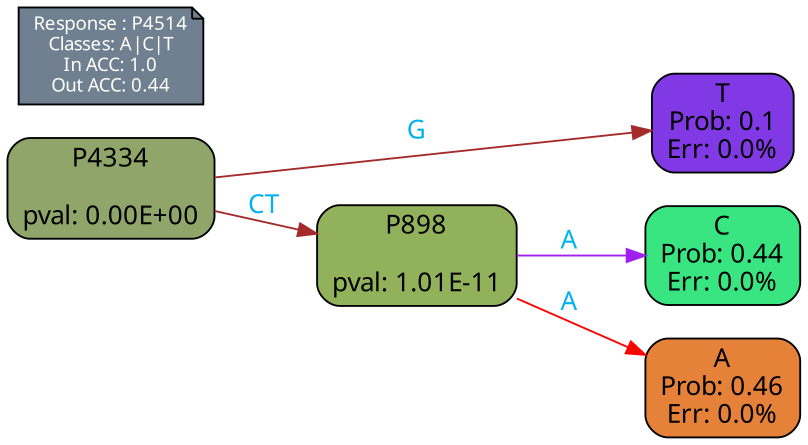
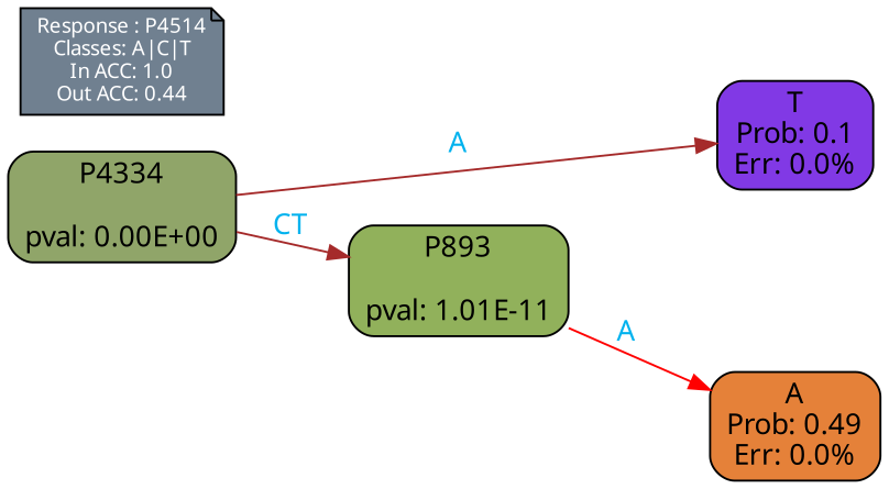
  digraph {
    fontname="Noto Sans"
    rankdir=LR
    ranksep=equally
    splines=polylines
    node [color=black fontname="Noto Sans" shape=box style="filled, rounded"]
    edge [color=brown fontcolor=deepskyblue2 fontname="Noto Sans"]
-   n1 [fillcolor="#39e581" label="C\nProb: 0.44\nErr: 0.0%"]
-   n2 [fillcolor="#e58139" label="A\nProb: 0.46\nErr: 0.0%"]
+   n2 [fillcolor="#e58139" label="A\nProb: 0.49\nErr: 0.0%"]
    n3 [fillcolor="#8139e5" label="T\nProb: 0.1\nErr: 0.0%"]
    n4 [align=left fillcolor=slategray fontcolor=white fontsize=10 label="Response : P4514\nClasses: A|C|T\nIn ACC: 1.0\nOut ACC: 0.44\n" shape=note style=filled]
    n5 [fillcolor="#90a569" label="P4334\n\npval: 0.00E+00"]
-   n6 [fillcolor="#91b15b" label="P898\n\npval: 1.01E-11"]
+   n6 [fillcolor="#91b15b" label="P893\n\npval: 1.01E-11"]
    subgraph sub_1 {
      rank=same
-     n1
      n2
      n3
    }
    subgraph sub_2 {
      rank=same
      n4
      n5
    }
-   n5 -> n3 [label=G]
+   n5 -> n3 [label=A]
    n5 -> n6 [label=CT]
-   n6 -> n1 [color=purple label=A]
    n6 -> n2 [color=red label=A]
  }
